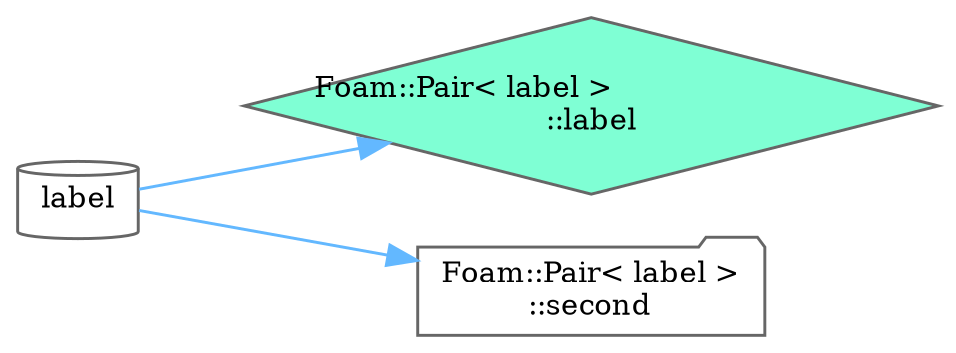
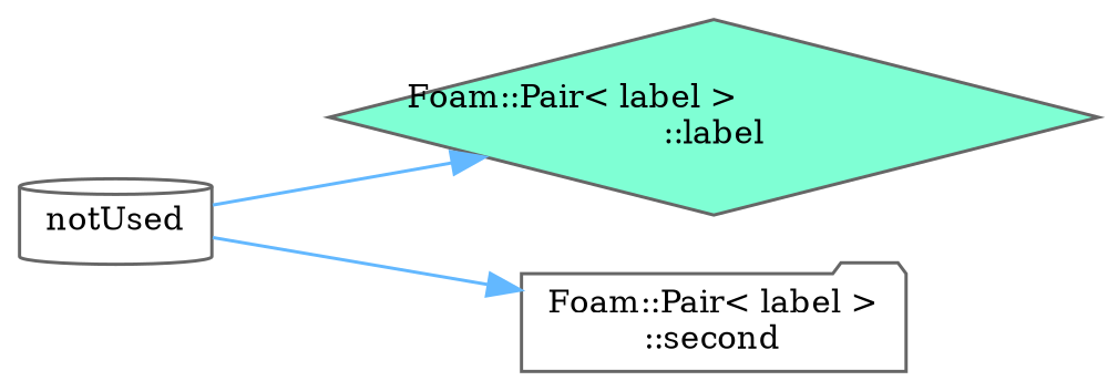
  digraph {
    fontname="DejaVu Serif"
    rankdir=LR
    node [color=grey40 fillcolor=white fontname="DejaVu Serif" fontsize=10 style=filled]
    edge [color=steelblue1 fontname="DejaVu Serif" fontsize=10 labelfontname=Helvetica labelfontsize=10 style=solid]
-   n1 [color=gray40 fontcolor=black height=0.2 label=label shape=cylinder width=0.4]
+   n1 [color=gray40 fontcolor=black height=0.2 label=notUsed shape=cylinder width=0.4]
    n2 [fillcolor=aquamarine height=0.2 label="Foam::Pair\< label \>\l::label" shape=diamond width=0.4]
    n3 [height=0.2 label="Foam::Pair\< label \>\l::second" shape=folder width=0.4]
    n1 -> n2
    n1 -> n3
  }
